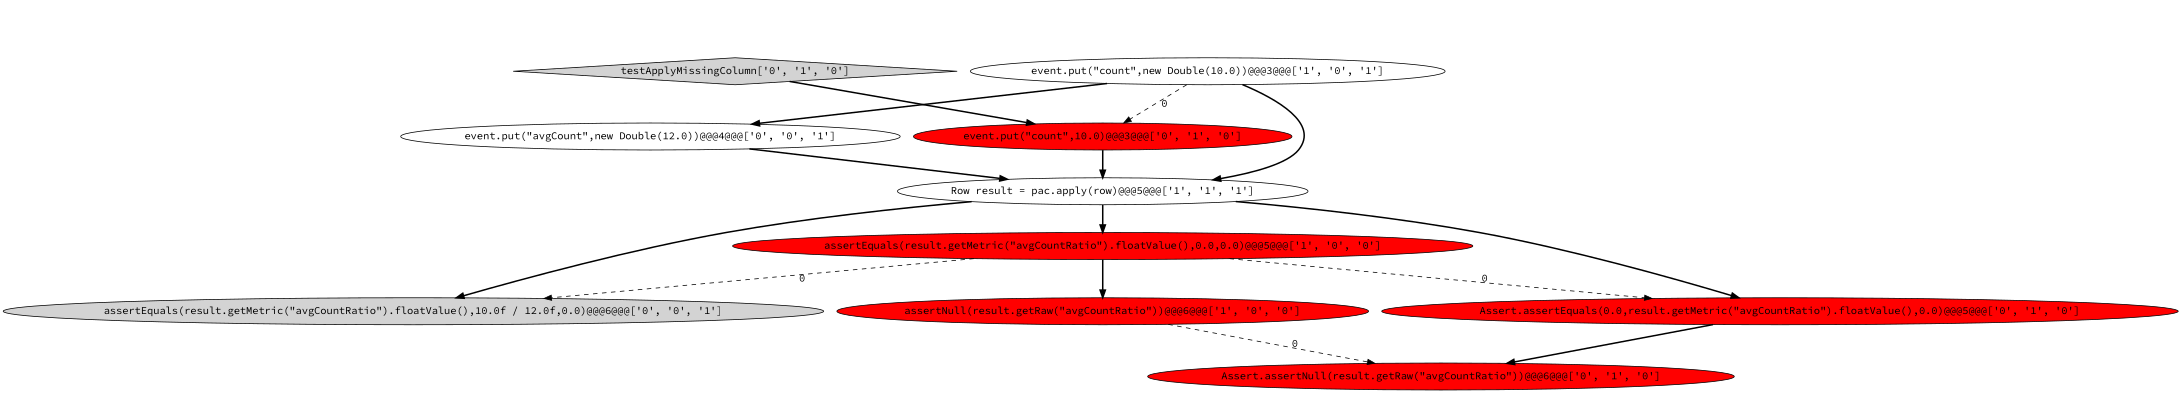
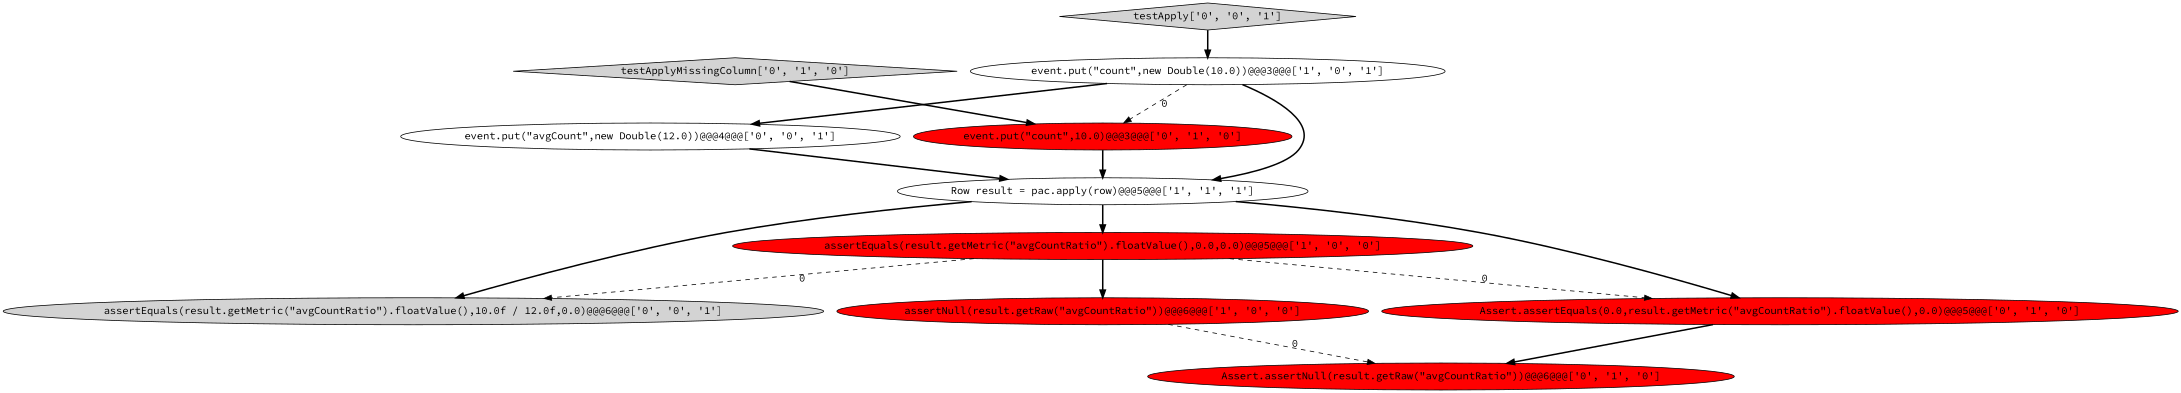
  digraph {
    fontname="Source Code Pro"
    node [fillcolor=red fontname="Source Code Pro" shape=ellipse style=filled]
    edge [fontname="Source Code Pro" style=bold]
    n1 [fillcolor=lightgray label="assertEquals(result.getMetric(\"avgCountRatio\").floatValue(),10.0f / 12.0f,0.0)@@@6@@@['0', '0', '1']"]
    n2 [fillcolor=white label="event.put(\"avgCount\",new Double(12.0))@@@4@@@['0', '0', '1']"]
    n3 [fillcolor=white label="Row result = pac.apply(row)@@@5@@@['1', '1', '1']"]
    n4 [label="assertEquals(result.getMetric(\"avgCountRatio\").floatValue(),0.0,0.0)@@@5@@@['1', '0', '0']"]
    n5 [label="Assert.assertEquals(0.0,result.getMetric(\"avgCountRatio\").floatValue(),0.0)@@@5@@@['0', '1', '0']"]
    n6 [label="assertNull(result.getRaw(\"avgCountRatio\"))@@@6@@@['1', '0', '0']"]
    n7 [label="Assert.assertNull(result.getRaw(\"avgCountRatio\"))@@@6@@@['0', '1', '0']"]
    n8 [fillcolor=white label="event.put(\"count\",new Double(10.0))@@@3@@@['1', '0', '1']"]
    n9 [label="event.put(\"count\",10.0)@@@3@@@['0', '1', '0']"]
+   n10 [fillcolor=lightgray label="testApply['0', '0', '1']" shape=diamond]
    n11 [fillcolor=lightgray label="testApplyMissingColumn['0', '1', '0']" shape=diamond]
    n2 -> n3
    n3 -> n1
    n3 -> n4
    n3 -> n5
    n4 -> n1 [label=0 style=dashed]
    n4 -> n5 [label=0 style=dashed]
    n4 -> n6
    n5 -> n7
    n6 -> n7 [label=0 style=dashed]
    n8 -> n2
    n8 -> n3
    n8 -> n9 [label=0 style=dashed]
    n9 -> n3
+   n10 -> n8
    n11 -> n9
  }
